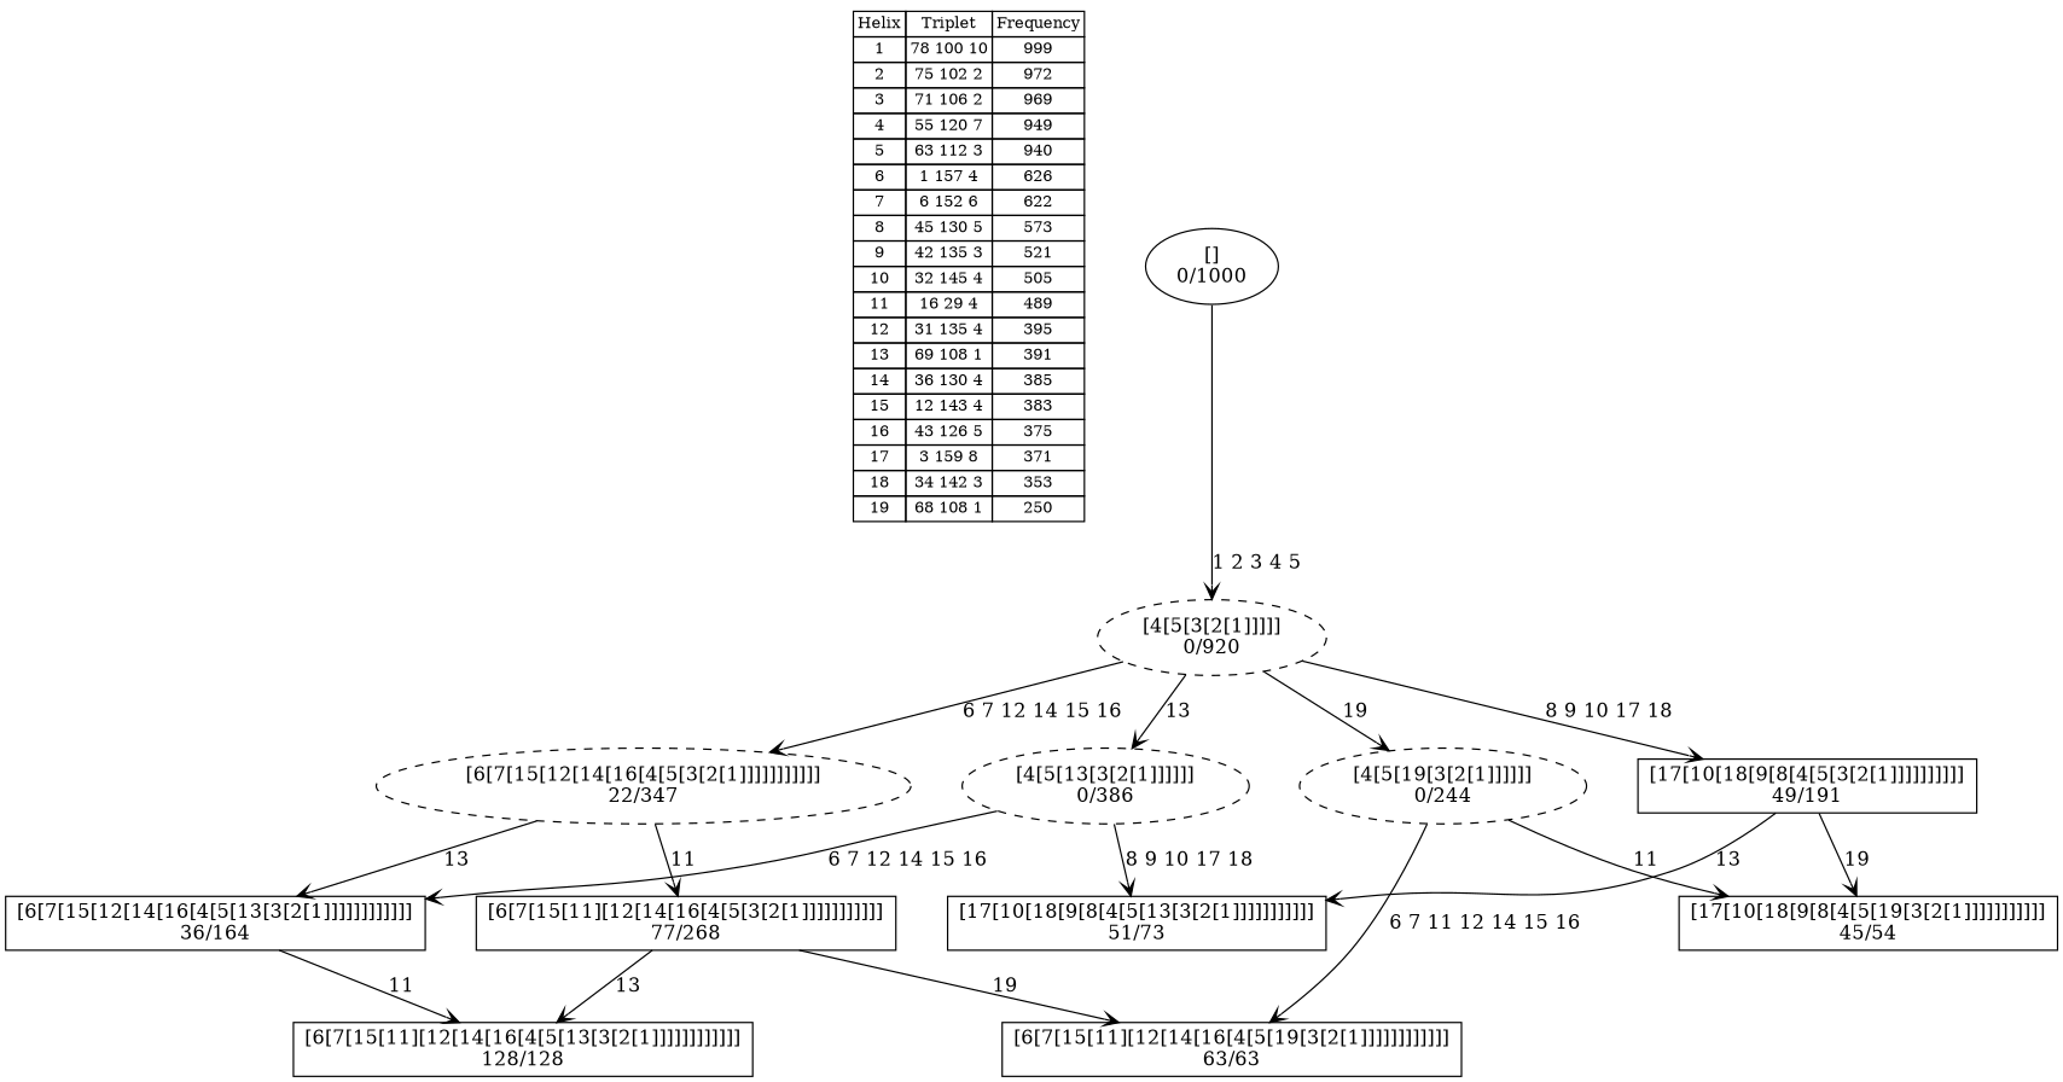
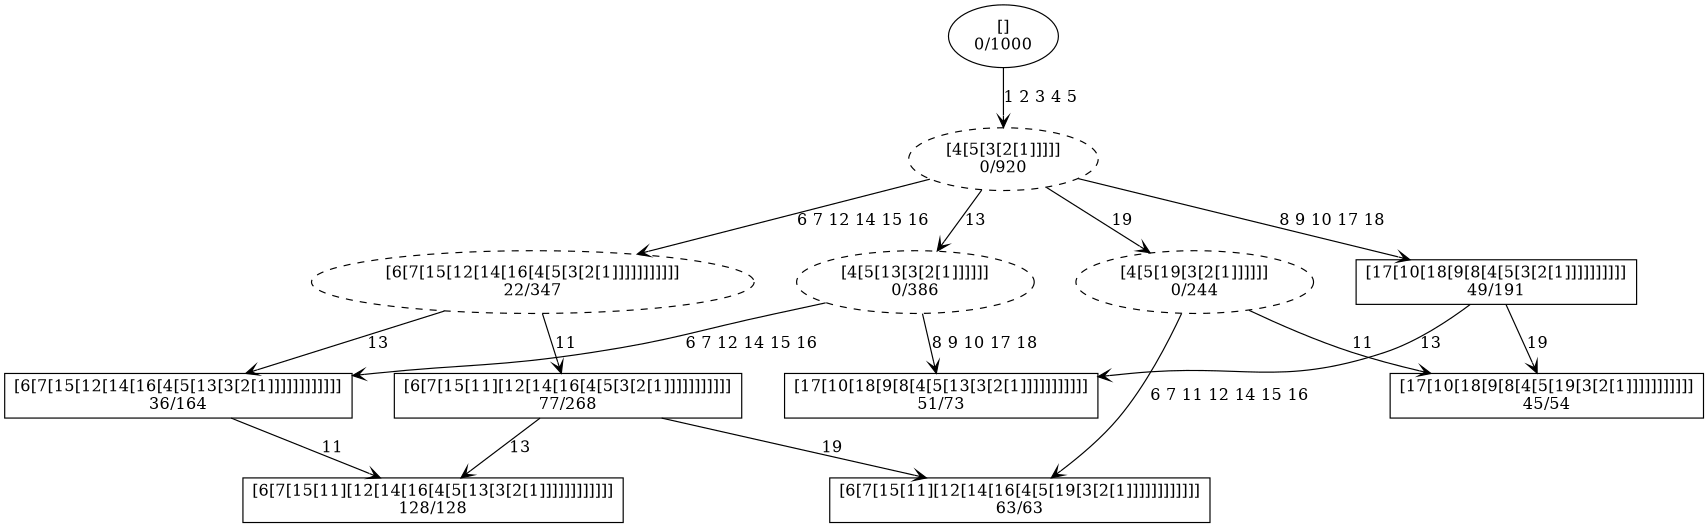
  digraph {
    nodesep=0.5
    node [shape=box]
    edge [arrowhead=vee]
-   n1 [fontsize=11 label=< <table border="0" cellborder="1" cellspacing="0"><tr><td>Helix</td><td>Triplet</td><td>Frequency</td></tr> <tr><td>1</td><td>78 100 10</td><td>999</td></tr> <tr><td>2</td><td>75 102 2</td><td>972</td></tr> <tr><td>3</td><td>71 106 2</td><td>969</td></tr> <tr><td>4</td><td>55 120 7</td><td>949</td></tr> <tr><td>5</td><td>63 112 3</td><td>940</td></tr> <tr><td>6</td><td>1 157 4</td><td>626</td></tr> <tr><td>7</td><td>6 152 6</td><td>622</td></tr> <tr><td>8</td><td>45 130 5</td><td>573</td></tr> <tr><td>9</td><td>42 135 3</td><td>521</td></tr> <tr><td>10</td><td>32 145 4</td><td>505</td></tr> <tr><td>11</td><td>16 29 4</td><td>489</td></tr> <tr><td>12</td><td>31 135 4</td><td>395</td></tr> <tr><td>13</td><td>69 108 1</td><td>391</td></tr> <tr><td>14</td><td>36 130 4</td><td>385</td></tr> <tr><td>15</td><td>12 143 4</td><td>383</td></tr> <tr><td>16</td><td>43 126 5</td><td>375</td></tr> <tr><td>17</td><td>3 159 8</td><td>371</td></tr> <tr><td>18</td><td>34 142 3</td><td>353</td></tr> <tr><td>19</td><td>68 108 1</td><td>250</td></tr> </table>> shape=plaintext]
    n2 [label="[6[7[15[11][12[14[16[4[5[13[3[2[1]]]]]]]]]]]]\n128/128"]
    n3 [label="[6[7[15[11][12[14[16[4[5[3[2[1]]]]]]]]]]]\n77/268"]
    n4 [label="[6[7[15[11][12[14[16[4[5[19[3[2[1]]]]]]]]]]]]\n63/63"]
    n5 [label="[17[10[18[9[8[4[5[13[3[2[1]]]]]]]]]]]\n51/73"]
    n6 [label="[17[10[18[9[8[4[5[3[2[1]]]]]]]]]]\n49/191"]
    n7 [label="[17[10[18[9[8[4[5[19[3[2[1]]]]]]]]]]]\n45/54"]
    n8 [label="[6[7[15[12[14[16[4[5[13[3[2[1]]]]]]]]]]]]\n36/164"]
    n9 [label="[4[5[13[3[2[1]]]]]]\n0/386" style=dashed shape=""]
    n10 [label="[4[5[3[2[1]]]]]\n0/920" style=dashed shape=""]
    n11 [label="[6[7[15[12[14[16[4[5[3[2[1]]]]]]]]]]]\n22/347" style=dashed shape=""]
    n12 [label="[4[5[19[3[2[1]]]]]]\n0/244" style=dashed shape=""]
    n13 [label="[]\n0/1000" shape=""]
    n3 -> n2 [label="13 "]
    n3 -> n4 [label="19 "]
    n6 -> n5 [label="13 "]
    n6 -> n7 [label="19 "]
    n8 -> n2 [label="11 "]
    n9 -> n5 [label="8 9 10 17 18 "]
    n9 -> n8 [label="6 7 12 14 15 16 "]
    n10 -> n6 [label="8 9 10 17 18 "]
    n10 -> n9 [label="13 "]
    n10 -> n11 [label="6 7 12 14 15 16 "]
    n10 -> n12 [label="19 "]
    n11 -> n3 [label="11 "]
    n11 -> n8 [label="13 "]
    n12 -> n4 [label="6 7 11 12 14 15 16 "]
    n12 -> n7 [label="11 "]
    n13 -> n10 [label="1 2 3 4 5 "]
  }
